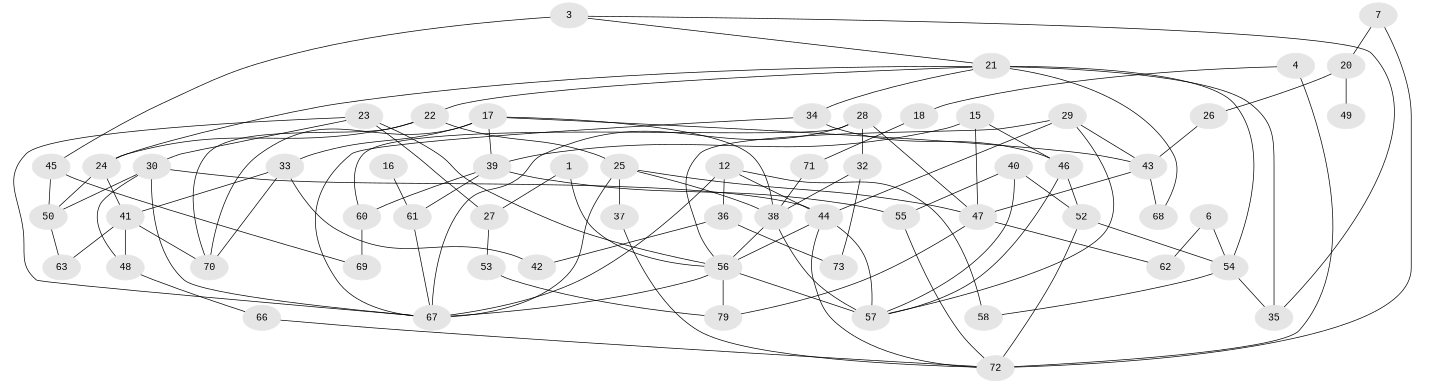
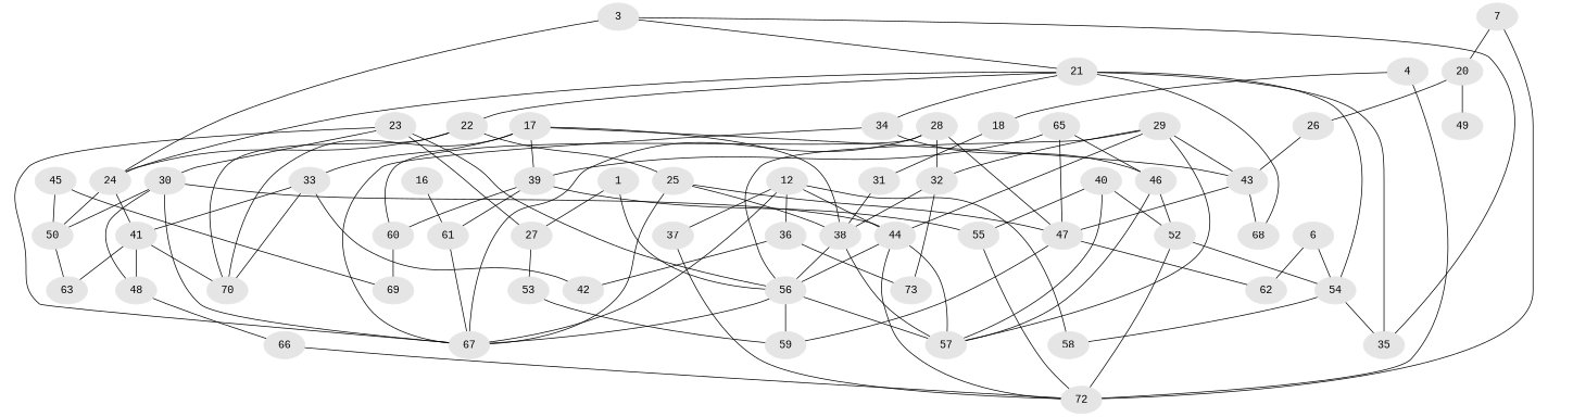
  graph {
    fontname="Liberation Mono"
    node [color=gray90 fontname="Liberation Mono" style=filled]
    edge [fontname="Liberation Mono" weight=1.0]
    1
    27
    56
    53
    67
    57
-   59 [label=79]
+   59
    3
    21
    45
    n11 [label=35]
    54
    22
    24
    34
    68
    50
    69
    4
    18
    72
-   31 [label=71]
+   31
    6
    62
    58
    7
    20
    26
    49
    12
    36
    37
    44
    73
    42
    41
    70
    48
    63
-   15
+   15 [label=65]
    39
    46
    47
    61
    60
    55
    52
    16
    17
    33
    38
    43
    25
    23
    30
    28
    32
    29
    66
    40
    1 -- 27
    1 -- 56
    27 -- 53
    56 -- 67
    56 -- 57
    56 -- 59
    53 -- 59
    3 -- 21
-   3 -- 45
+   3 -- 24
    3 -- n11
    21 -- n11
    21 -- 54 [weight=2.0]
    21 -- 22
    21 -- 24
    21 -- 34
    21 -- 68
    45 -- 50
    45 -- 69
    54 -- n11
    54 -- 58
    22 -- 24
    22 -- 70
    22 -- 25
    24 -- 50
    24 -- 41
    34 -- 67
    34 -- 46
    50 -- 63
    4 -- 18
    4 -- 72 [weight=2.0]
    18 -- 31
    31 -- 38
    6 -- 54
    6 -- 62
    7 -- 72
    7 -- 20
    20 -- 26
    20 -- 49
    26 -- 43
    12 -- 67
    12 -- 58 [weight=2.0]
    12 -- 36
-   25 -- 37
+   12 -- 37
    12 -- 44
    36 -- 73
    36 -- 42
    37 -- 72
    44 -- 56
    44 -- 57
    44 -- 72
    41 -- 70
    41 -- 48
    41 -- 63
    48 -- 66
    15 -- 39
    15 -- 46
    15 -- 47
    39 -- 61 [weight=2.0]
    39 -- 60
    39 -- 55
    46 -- 57
    46 -- 52
    47 -- 59
    47 -- 62
    61 -- 67
    60 -- 69
    55 -- 72
    52 -- 54
    52 -- 72
    16 -- 61
    17 -- 70
    17 -- 39
    17 -- 33 [weight=2.0]
    17 -- 38
    17 -- 43
    33 -- 42
    33 -- 41
    33 -- 70
    38 -- 56
    38 -- 57
    43 -- 68
    43 -- 47
    25 -- 67
    25 -- 47
    25 -- 38
    23 -- 27
    23 -- 56
    23 -- 67
    23 -- 30
    30 -- 67
    30 -- 50
    30 -- 44
    30 -- 48
    28 -- 67
    28 -- 47
    28 -- 60
    28 -- 32
    32 -- 73
    32 -- 38
    29 -- 56
    29 -- 57 [weight=2.0]
    29 -- 44
    29 -- 43
+   29 -- 32
    66 -- 72
    40 -- 57
    40 -- 55
    40 -- 52
  }
